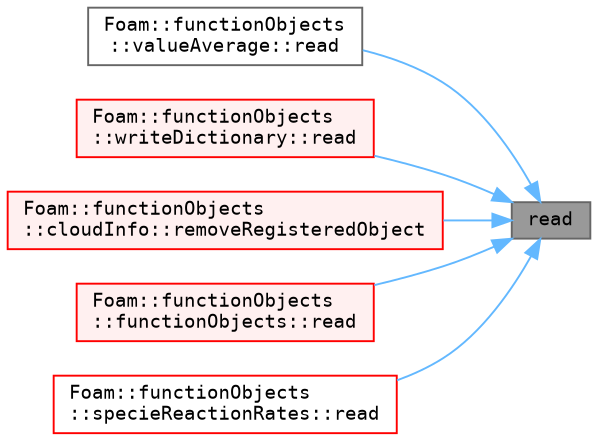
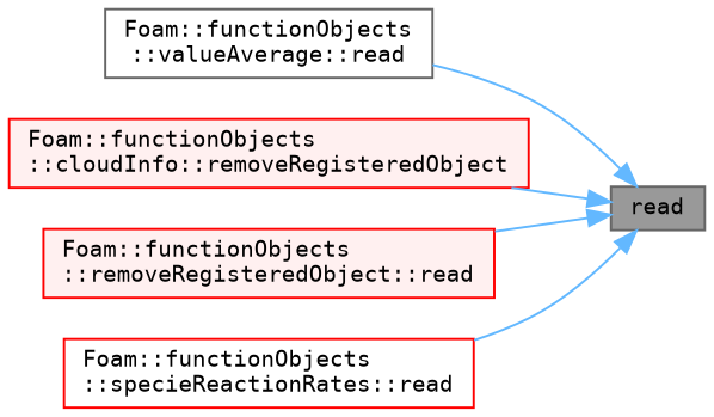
  digraph {
    fontname="DejaVu Sans Mono"
    rankdir=RL
    node [color=red fillcolor="#FFF0F0" fontname="DejaVu Sans Mono" fontsize=10 shape=box style=filled]
    edge [color=steelblue1 dir=back fontname="DejaVu Sans Mono" fontsize=10 labelfontname=Helvetica labelfontsize=10 style=solid]
    n1 [color=gray40 fillcolor=grey60 fontcolor=black height=0.2 label=read width=0.4]
    n2 [color=grey40 fillcolor=white height=0.2 label="Foam::functionObjects\l::valueAverage::read" width=0.4]
-   n3 [height=0.2 label="Foam::functionObjects\l::writeDictionary::read" width=0.4]
    n4 [height=0.2 label="Foam::functionObjects\l::cloudInfo::removeRegisteredObject" width=0.4]
-   n5 [height=0.2 label="Foam::functionObjects\l::functionObjects::read" width=0.4]
+   n5 [height=0.2 label="Foam::functionObjects\l::removeRegisteredObject::read" width=0.4]
    n6 [fillcolor=white height=0.2 label="Foam::functionObjects\l::specieReactionRates::read" width=0.4]
    n1 -> n2
-   n1 -> n3
    n1 -> n4
    n1 -> n5
    n1 -> n6
  }
